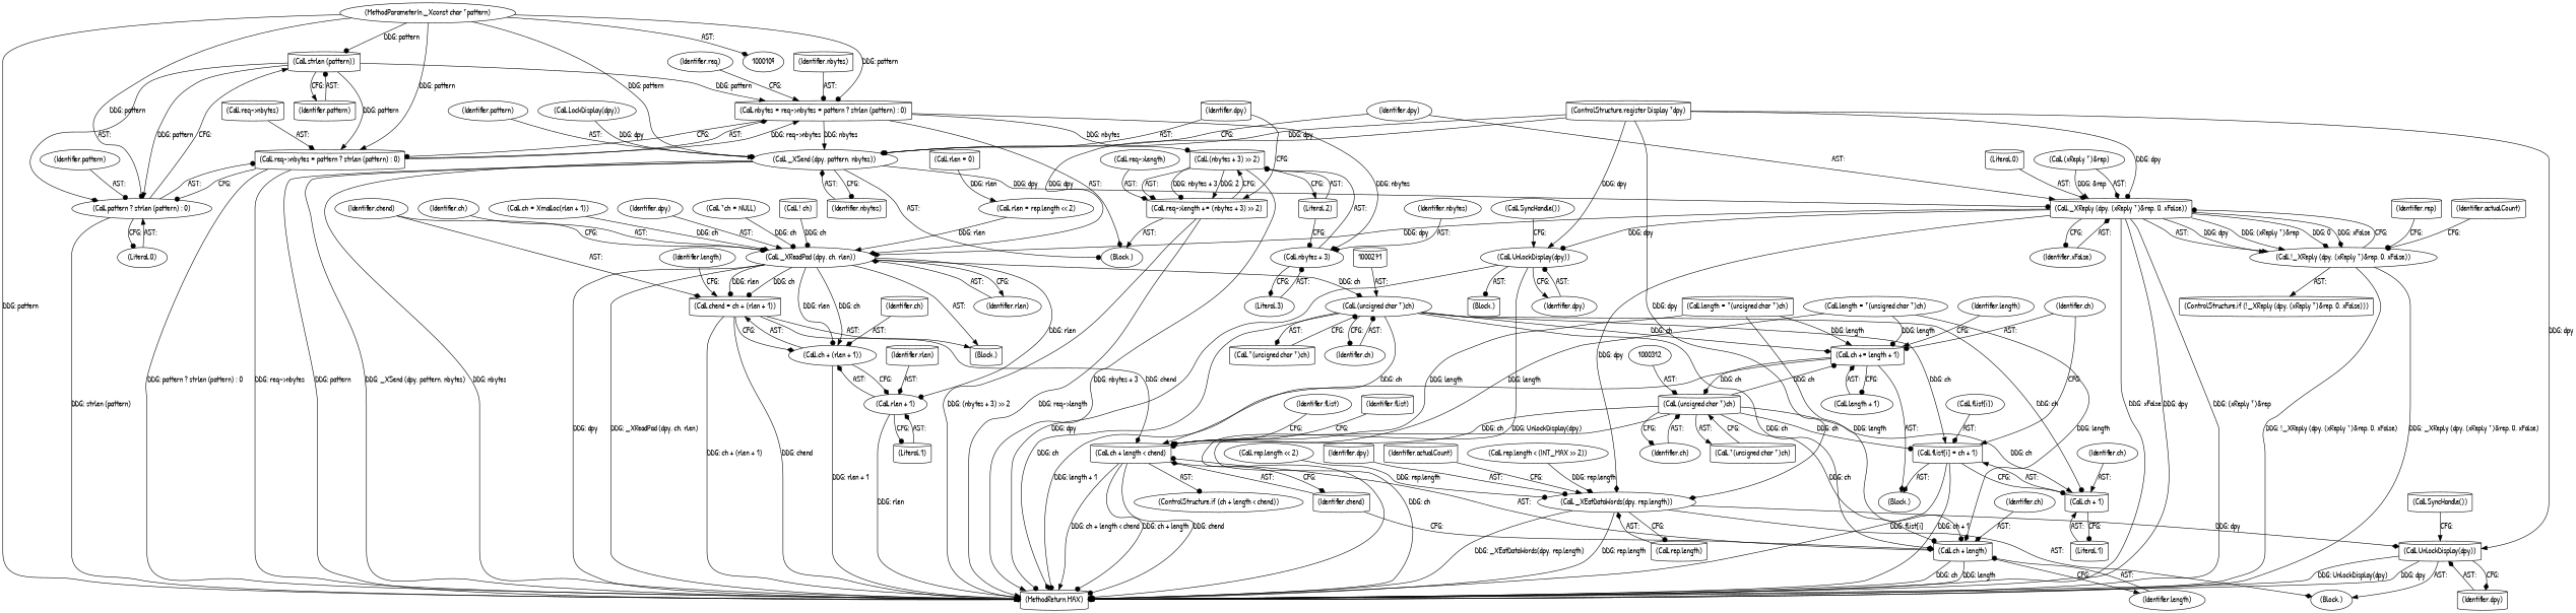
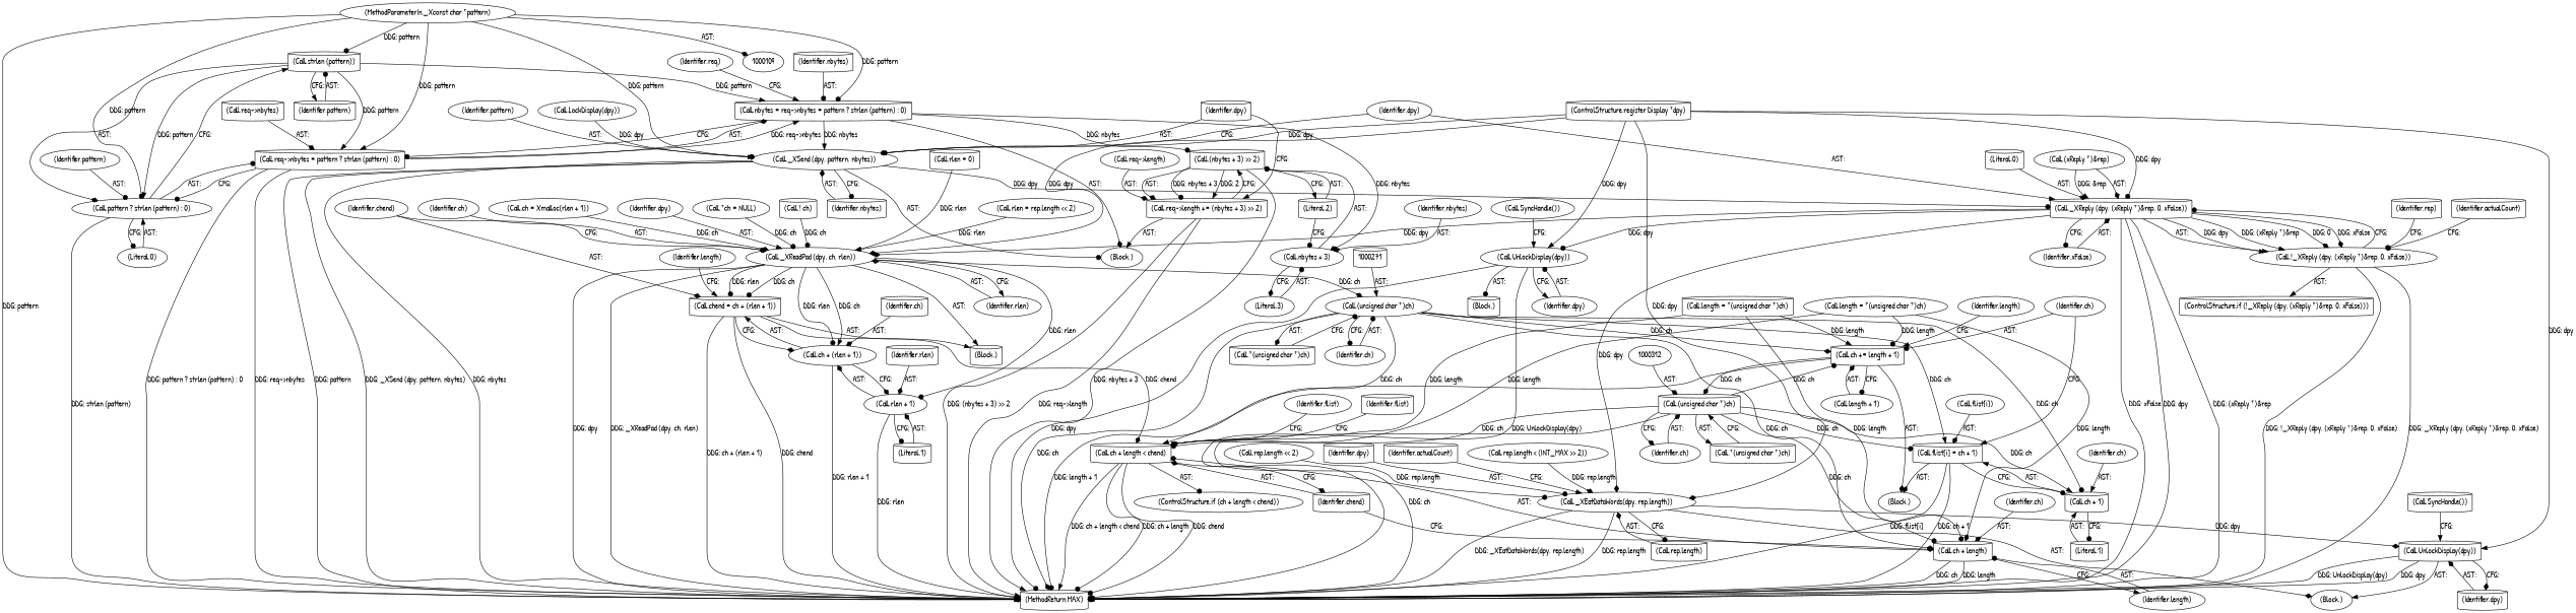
  digraph {
    fontname="Patrick Hand"
    node [fontname="Patrick Hand" shape=ellipse]
    edge [arrowhead=dot fontname="Patrick Hand"]
    n1 [label="(Call,strlen (pattern))" shape=cylinder]
    n2 [label="(Call,nbytes = req->nbytes = pattern ? strlen (pattern) : 0)" shape=cylinder]
    n3 [label="(Call,req->nbytes = pattern ? strlen (pattern) : 0)" shape=cylinder]
    n4 [label="(Call,pattern ? strlen (pattern) : 0)"]
    n5 [label="(Identifier,pattern)" shape=cylinder]
    n6 [label="(Call,_XSend (dpy, pattern, nbytes))"]
    n7 [label="(Call,(nbytes + 3) >> 2)" shape=cylinder]
    n8 [label="(Call,nbytes + 3)"]
    n9 [label="(Block,)"]
    n10 [label="(MethodReturn,MAX)" shape=cylinder]
    n11 [label="(Literal,0)"]
    n12 [label="(MethodParameterIn,_Xconst char *pattern)"]
    1000109
    n14 [label="(Call,_XReply (dpy, (xReply *)&rep, 0, xFalse))" shape=cylinder]
    n15 [label="(Identifier,nbytes)" shape=cylinder]
    n16 [label="(Call,req->length += (nbytes + 3) >> 2)" shape=cylinder]
    n17 [label="(Literal,2)" shape=cylinder]
    n18 [label="(Literal,3)"]
    n19 [label="(Call,!_XReply (dpy, (xReply *)&rep, 0, xFalse))"]
    n20 [label="(Call,UnlockDisplay(dpy))"]
    n21 [label="(Call,_XEatDataWords(dpy, rep.length))"]
    n22 [label="(Call,_XReadPad (dpy, ch, rlen))"]
    n23 [label="(Identifier,xFalse)"]
    n24 [label="(ControlStructure,if (!_XReply (dpy, (xReply *)&rep, 0, xFalse)))" shape=cylinder]
    n25 [label="(Identifier,dpy)"]
    n26 [label="(Block,)" shape=cylinder]
    n27 [label="(Call,UnlockDisplay(dpy))" shape=cylinder]
    n28 [label="(Call,rep.length)" shape=cylinder]
    n29 [label="(Block,)"]
    n30 [label="(Call,chend = ch + (rlen + 1))" shape=cylinder]
    n31 [label="(Call,ch + (rlen + 1))"]
    n32 [label="(Call,rlen + 1)"]
    n33 [label="(Call,(unsigned char *)ch)"]
    n34 [label="(Block,)" shape=cylinder]
    n35 [label="(Identifier,rlen)"]
    n36 [label="(Identifier,dpy)" shape=cylinder]
    n37 [label="(Call,ch + length < chend)" shape=cylinder]
    n38 [label="(Literal,1)" shape=cylinder]
    n39 [label="(Call,ch + length)" shape=cylinder]
    n40 [label="(Call,flist[i] = ch + 1)" shape=cylinder]
    n41 [label="(Call,ch + 1)" shape=cylinder]
    n42 [label="(Call,ch += length + 1)" shape=cylinder]
    n43 [label="(Call,*(unsigned char *)ch)" shape=cylinder]
    n44 [label="(Identifier,ch)"]
    n45 [label="(ControlStructure,if (ch + length < chend))"]
    n46 [label="(Identifier,chend)" shape=cylinder]
    n47 [label="(Identifier,length)"]
    n48 [label="(Block,)"]
    n49 [label="(Literal,1)" shape=cylinder]
    n50 [label="(Call,(unsigned char *)ch)" shape=cylinder]
    n51 [label="(Call,length + 1)"]
    n52 [label="(Call,*(unsigned char *)ch)" shape=cylinder]
    n53 [label="(Identifier,ch)"]
    n54 [label="(Identifier,req)"]
    n55 [label="(Identifier,rep)" shape=cylinder]
    n56 [label="(Call,rlen = rep.length << 2)"]
    n57 [label="(Identifier,dpy)"]
    n58 [label="(Identifier,ch)"]
    n59 [label="(Identifier,flist)"]
    n60 [label="(Identifier,pattern)"]
    n61 [label="(Call,ch = Xmalloc(rlen + 1))"]
    n62 [label="(Identifier,flist)" shape=cylinder]
    n63 [label="(Call,length = *(unsigned char *)ch)" shape=cylinder]
    n64 [label="(Call,req->length)"]
    n65 [label="(Call,rep.length < (INT_MAX >> 2))"]
    n66 [label="(Call,SyncHandle())" shape=cylinder]
    n67 [label="(Identifier,pattern)"]
    n68 [label="(Identifier,length)"]
    n69 [label="(Identifier,length)"]
    n70 [label="(Identifier,nbytes)" shape=cylinder]
    n71 [label="(Identifier,ch)"]
    n72 [label="(Call,SyncHandle())"]
    n73 [label="(Call,rlen = 0)" shape=cylinder]
    n74 [label="(ControlStructure,register Display *dpy)" shape=cylinder]
    n75 [label="(Identifier,actualCount)" shape=cylinder]
    n76 [label="(Identifier,dpy)"]
    n77 [label="(Call,rep.length << 2)"]
    n78 [label="(Call,*ch = NULL)"]
    n79 [label="(Identifier,dpy)" shape=cylinder]
    n80 [label="(Call,! ch)" shape=cylinder]
    n81 [label="(Identifier,rlen)" shape=cylinder]
    n82 [label="(Call,req->nbytes)" shape=cylinder]
    n83 [label="(Call,length = *(unsigned char *)ch)"]
    n84 [label="(Identifier,actualCount)" shape=cylinder]
    n85 [label="(Literal,0)" shape=cylinder]
    n86 [label="(Identifier,ch)" shape=cylinder]
    n87 [label="(Identifier,ch)"]
    n88 [label="(Identifier,dpy)" shape=cylinder]
    n89 [label="(Call,LockDisplay(dpy))"]
    n90 [label="(Call,flist[i])"]
    n91 [label="(Identifier,chend)"]
    n92 [label="(Identifier,nbytes)"]
    n93 [label="(Identifier,ch)"]
    n94 [label="(Call,(xReply *)&rep)"]
    1000271 [shape=cylinder]
    1000312
    n1 -> n2 [arrowhead=normal label="DDG: pattern"]
    n1 -> n3 [arrowhead=normal label="DDG: pattern"]
    n1 -> n4 [arrowhead=diamond label="AST: "]
    n1 -> n4 [arrowhead=normal label="DDG: pattern"]
    n1 -> n5 [arrowhead=normal label="CFG: "]
    n2 -> n3 [label="CFG: "]
    n2 -> n6 [arrowhead=normal label="DDG: nbytes"]
    n2 -> n7 [label="DDG: nbytes"]
    n2 -> n8 [arrowhead=diamond label="DDG: nbytes"]
    n2 -> n9 [arrowhead=diamond label="AST: "]
    n3 -> n2 [arrowhead=diamond label="AST: "]
    n3 -> n2 [arrowhead=normal label="DDG: req->nbytes"]
    n3 -> n4 [label="CFG: "]
    n3 -> n10 [arrowhead=normal label="DDG: pattern ? strlen (pattern) : 0"]
    n3 -> n10 [arrowhead=diamond label="DDG: req->nbytes"]
    n4 -> n1 [arrowhead=normal label="CFG: "]
    n4 -> n3 [label="AST: "]
    n4 -> n10 [arrowhead=normal label="DDG: strlen (pattern)"]
    n4 -> n11 [label="CFG: "]
    n5 -> n1 [label="AST: "]
    n6 -> n9 [label="AST: "]
    n6 -> n10 [arrowhead=normal label="DDG: pattern"]
    n6 -> n10 [arrowhead=normal label="DDG: _XSend (dpy, pattern, nbytes)"]
    n6 -> n10 [arrowhead=diamond label="DDG: nbytes"]
    n6 -> n14 [label="DDG: dpy"]
    n6 -> n15 [label="CFG: "]
    n7 -> n10 [arrowhead=normal label="DDG: nbytes + 3"]
    n7 -> n16 [arrowhead=diamond label="AST: "]
    n7 -> n16 [label="DDG: nbytes + 3"]
    n7 -> n16 [arrowhead=normal label="DDG: 2"]
    n7 -> n17 [arrowhead=normal label="CFG: "]
    n8 -> n7 [label="AST: "]
    n8 -> n18 [arrowhead=diamond label="CFG: "]
    n11 -> n4 [arrowhead=normal label="AST: "]
    n12 -> n1 [label="DDG: pattern"]
    n12 -> n2 [label="DDG: pattern"]
    n12 -> n3 [arrowhead=normal label="DDG: pattern"]
    n12 -> n4 [label="DDG: pattern"]
    n12 -> n6 [arrowhead=normal label="DDG: pattern"]
    n12 -> n10 [arrowhead=normal label="DDG: pattern"]
    n12 -> 1000109 [arrowhead=diamond label="AST: "]
    n14 -> n10 [arrowhead=diamond label="DDG: xFalse"]
    n14 -> n10 [label="DDG: dpy"]
    n14 -> n10 [arrowhead=normal label="DDG: (xReply *)&rep"]
    n14 -> n19 [arrowhead=normal label="AST: "]
    n14 -> n19 [arrowhead=normal label="DDG: dpy"]
    n14 -> n19 [arrowhead=normal label="DDG: (xReply *)&rep"]
    n14 -> n19 [arrowhead=diamond label="DDG: 0"]
    n14 -> n19 [arrowhead=diamond label="DDG: xFalse"]
    n14 -> n20 [label="DDG: dpy"]
    n14 -> n21 [arrowhead=diamond label="DDG: dpy"]
    n14 -> n22 [arrowhead=diamond label="DDG: dpy"]
    n14 -> n23 [label="CFG: "]
    n15 -> n6 [arrowhead=diamond label="AST: "]
    n16 -> n7 [arrowhead=normal label="CFG: "]
    n16 -> n9 [arrowhead=normal label="AST: "]
    n16 -> n10 [arrowhead=normal label="DDG: req->length"]
    n16 -> n10 [arrowhead=diamond label="DDG: (nbytes + 3) >> 2"]
    n17 -> n7 [label="AST: "]
    n17 -> n8 [label="CFG: "]
    n18 -> n8 [label="AST: "]
    n19 -> n10 [label="DDG: !_XReply (dpy, (xReply *)&rep, 0, xFalse)"]
    n19 -> n10 [arrowhead=diamond label="DDG: _XReply (dpy, (xReply *)&rep, 0, xFalse)"]
    n19 -> n14 [label="CFG: "]
    n19 -> n24 [arrowhead=normal label="AST: "]
    n20 -> n10 [arrowhead=diamond label="DDG: UnlockDisplay(dpy)"]
    n20 -> n10 [label="DDG: dpy"]
    n20 -> n25 [arrowhead=normal label="CFG: "]
    n20 -> n26 [label="AST: "]
    n21 -> n10 [arrowhead=normal label="DDG: _XEatDataWords(dpy, rep.length)"]
    n21 -> n10 [label="DDG: rep.length"]
    n21 -> n27 [arrowhead=diamond label="DDG: dpy"]
    n21 -> n28 [label="CFG: "]
    n21 -> n29 [arrowhead=diamond label="AST: "]
    n22 -> n10 [arrowhead=normal label="DDG: dpy"]
    n22 -> n10 [label="DDG: _XReadPad (dpy, ch, rlen)"]
    n22 -> n30 [label="DDG: ch"]
    n22 -> n30 [label="DDG: rlen"]
    n22 -> n31 [arrowhead=normal label="DDG: ch"]
    n22 -> n31 [label="DDG: rlen"]
    n22 -> n32 [label="DDG: rlen"]
    n22 -> n33 [arrowhead=diamond label="DDG: ch"]
    n22 -> n34 [arrowhead=normal label="AST: "]
    n22 -> n35 [arrowhead=normal label="CFG: "]
    n23 -> n14 [arrowhead=diamond label="AST: "]
    n25 -> n20 [label="AST: "]
    n27 -> n10 [arrowhead=normal label="DDG: dpy"]
    n27 -> n10 [arrowhead=diamond label="DDG: UnlockDisplay(dpy)"]
    n27 -> n29 [arrowhead=normal label="AST: "]
    n27 -> n36 [arrowhead=diamond label="CFG: "]
    n28 -> n21 [arrowhead=diamond label="AST: "]
    n30 -> n10 [label="DDG: ch + (rlen + 1)"]
    n30 -> n10 [label="DDG: chend"]
    n30 -> n31 [arrowhead=diamond label="CFG: "]
    n30 -> n34 [arrowhead=normal label="AST: "]
    n30 -> n37 [arrowhead=diamond label="DDG: chend"]
    n31 -> n10 [arrowhead=diamond label="DDG: rlen + 1"]
    n31 -> n30 [arrowhead=normal label="AST: "]
    n31 -> n32 [arrowhead=diamond label="CFG: "]
    n32 -> n10 [arrowhead=normal label="DDG: rlen"]
    n32 -> n31 [arrowhead=diamond label="AST: "]
    n32 -> n38 [label="CFG: "]
    n33 -> n10 [arrowhead=diamond label="DDG: ch"]
    n33 -> n37 [arrowhead=normal label="DDG: ch"]
    n33 -> n39 [arrowhead=diamond label="DDG: ch"]
    n33 -> n40 [arrowhead=normal label="DDG: ch"]
    n33 -> n41 [label="DDG: ch"]
    n33 -> n42 [arrowhead=diamond label="DDG: ch"]
    n33 -> n43 [arrowhead=diamond label="AST: "]
    n33 -> n44 [label="CFG: "]
    n35 -> n22 [arrowhead=diamond label="AST: "]
    n36 -> n27 [arrowhead=diamond label="AST: "]
    n37 -> n10 [label="DDG: ch + length"]
    n37 -> n10 [label="DDG: chend"]
    n37 -> n10 [arrowhead=normal label="DDG: ch + length < chend"]
    n37 -> n45 [label="AST: "]
    n37 -> n46 [arrowhead=diamond label="CFG: "]
    n38 -> n32 [arrowhead=diamond label="AST: "]
    n39 -> n10 [arrowhead=normal label="DDG: ch"]
    n39 -> n10 [arrowhead=normal label="DDG: length"]
    n39 -> n37 [label="AST: "]
    n39 -> n47 [arrowhead=normal label="CFG: "]
    n40 -> n10 [label="DDG: ch + 1"]
    n40 -> n10 [label="DDG: flist[i]"]
    n40 -> n41 [label="CFG: "]
    n40 -> n48 [arrowhead=diamond label="AST: "]
    n41 -> n40 [arrowhead=normal label="AST: "]
    n41 -> n49 [label="CFG: "]
    n42 -> n10 [label="DDG: length + 1"]
    n42 -> n48 [arrowhead=diamond label="AST: "]
    n42 -> n50 [arrowhead=diamond label="DDG: ch"]
    n42 -> n51 [label="CFG: "]
    n43 -> n33 [label="CFG: "]
    n44 -> n33 [label="AST: "]
    n46 -> n37 [arrowhead=diamond label="AST: "]
    n46 -> n39 [arrowhead=diamond label="CFG: "]
    n47 -> n39 [label="AST: "]
    n49 -> n41 [arrowhead=normal label="AST: "]
    n50 -> n10 [label="DDG: ch"]
    n50 -> n37 [label="DDG: ch"]
    n50 -> n39 [label="DDG: ch"]
    n50 -> n40 [label="DDG: ch"]
    n50 -> n41 [arrowhead=normal label="DDG: ch"]
    n50 -> n42 [label="DDG: ch"]
    n50 -> n52 [arrowhead=normal label="AST: "]
    n50 -> n53 [arrowhead=diamond label="CFG: "]
    n51 -> n42 [arrowhead=diamond label="AST: "]
    n52 -> n50 [arrowhead=normal label="CFG: "]
    n53 -> n50 [arrowhead=diamond label="AST: "]
    n54 -> n2 [arrowhead=normal label="CFG: "]
    n55 -> n19 [label="CFG: "]
    n56 -> n22 [arrowhead=normal label="DDG: rlen"]
    n57 -> n6 [label="CFG: "]
    n57 -> n14 [arrowhead=normal label="AST: "]
    n58 -> n22 [label="AST: "]
    n59 -> n37 [arrowhead=normal label="CFG: "]
    n60 -> n6 [arrowhead=diamond label="AST: "]
    n61 -> n22 [arrowhead=diamond label="DDG: ch"]
    n62 -> n37 [label="CFG: "]
    n63 -> n37 [label="DDG: length"]
    n63 -> n39 [label="DDG: length"]
    n63 -> n42 [arrowhead=normal label="DDG: length"]
    n64 -> n16 [arrowhead=diamond label="AST: "]
    n65 -> n21 [arrowhead=diamond label="DDG: rep.length"]
    n66 -> n27 [arrowhead=normal label="CFG: "]
    n67 -> n4 [label="AST: "]
    n68 -> n30 [arrowhead=normal label="CFG: "]
    n69 -> n42 [arrowhead=normal label="CFG: "]
    n70 -> n2 [label="AST: "]
    n71 -> n40 [arrowhead=normal label="CFG: "]
    n71 -> n42 [label="AST: "]
    n72 -> n20 [arrowhead=normal label="CFG: "]
-   n73 -> n56 [arrowhead=normal label="DDG: rlen"]
+   n73 -> n22 [arrowhead=normal label="DDG: rlen"]
    n74 -> n6 [arrowhead=normal label="DDG: dpy"]
    n74 -> n14 [label="DDG: dpy"]
    n74 -> n20 [arrowhead=normal label="DDG: dpy"]
    n74 -> n21 [arrowhead=diamond label="DDG: dpy"]
    n74 -> n22 [arrowhead=diamond label="DDG: dpy"]
    n74 -> n27 [arrowhead=normal label="DDG: dpy"]
    n75 -> n19 [label="CFG: "]
    n76 -> n22 [arrowhead=normal label="AST: "]
    n77 -> n21 [label="DDG: rep.length"]
    n78 -> n22 [label="DDG: ch"]
    n79 -> n21 [label="AST: "]
    n80 -> n22 [label="DDG: ch"]
    n81 -> n32 [arrowhead=diamond label="AST: "]
    n82 -> n3 [arrowhead=diamond label="AST: "]
    n83 -> n37 [arrowhead=diamond label="DDG: length"]
    n83 -> n39 [arrowhead=diamond label="DDG: length"]
    n83 -> n42 [label="DDG: length"]
    n84 -> n21 [arrowhead=normal label="CFG: "]
    n85 -> n14 [arrowhead=diamond label="AST: "]
    n86 -> n31 [arrowhead=diamond label="AST: "]
    n87 -> n39 [arrowhead=diamond label="AST: "]
    n88 -> n6 [arrowhead=diamond label="AST: "]
    n88 -> n16 [arrowhead=normal label="CFG: "]
    n89 -> n6 [label="DDG: dpy"]
    n90 -> n40 [arrowhead=diamond label="AST: "]
    n91 -> n22 [label="CFG: "]
    n91 -> n30 [arrowhead=diamond label="AST: "]
    n92 -> n8 [arrowhead=diamond label="AST: "]
    n93 -> n41 [arrowhead=normal label="AST: "]
    n94 -> n14 [arrowhead=diamond label="AST: "]
    n94 -> n14 [arrowhead=normal label="DDG: &rep"]
    1000271 -> n33 [arrowhead=normal label="AST: "]
    1000312 -> n50 [arrowhead=diamond label="AST: "]
  }
